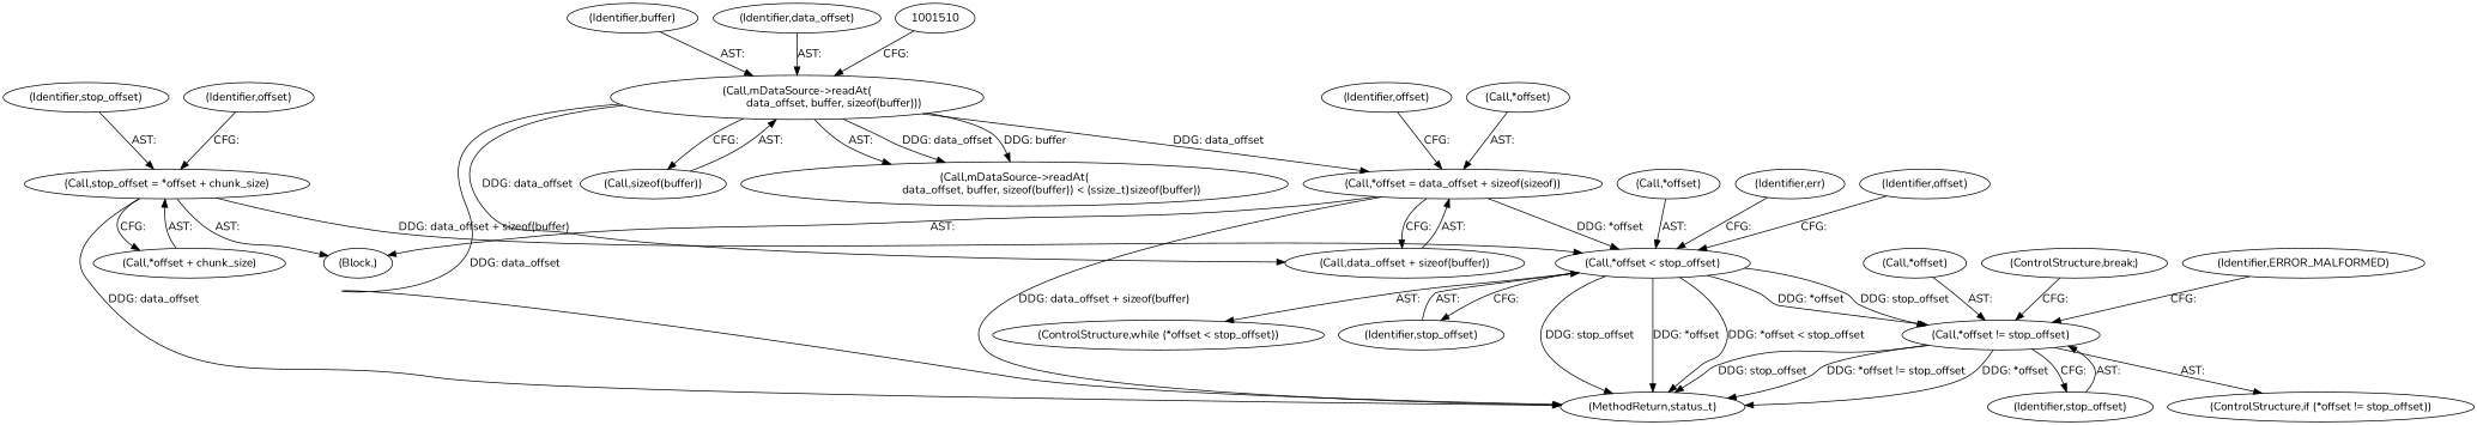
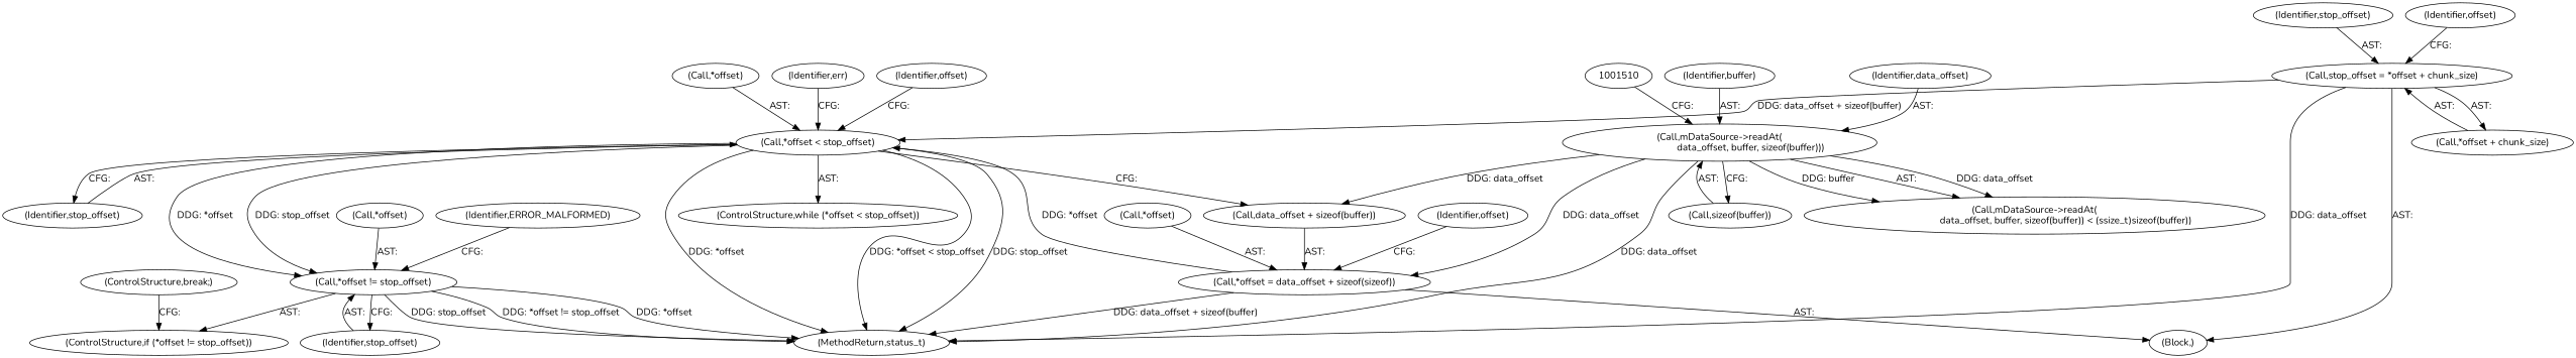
  digraph {
    fontname=Nunito
    node [fontname=Nunito]
    edge [fontname=Nunito]
    n1 [label="(Call,*offset != stop_offset)"]
    n2 [label="(MethodReturn,status_t)"]
    n3 [label="(Identifier,stop_offset)"]
    n4 [label="(ControlStructure,if (*offset != stop_offset))"]
    n5 [label="(Call,*offset < stop_offset)"]
    n6 [label="(Identifier,stop_offset)"]
    n7 [label="(ControlStructure,while (*offset < stop_offset))"]
    n8 [label="(Call,*offset = data_offset + sizeof(sizeof))"]
    n9 [label="(Block,)"]
    n10 [label="(Call,data_offset + sizeof(buffer))"]
    n11 [label="(Call,mDataSource->readAt(\n                        data_offset, buffer, sizeof(buffer)))"]
    n12 [label="(Call,sizeof(buffer))"]
    n13 [label="(Call,mDataSource->readAt(\n                        data_offset, buffer, sizeof(buffer)) < (ssize_t)sizeof(buffer))"]
    n14 [label="(Call,stop_offset = *offset + chunk_size)"]
    n15 [label="(Call,*offset + chunk_size)"]
    n16 [label="(Identifier,buffer)"]
    n17 [label="(Call,*offset)"]
    n18 [label="(Call,*offset)"]
    n19 [label="(Identifier,data_offset)"]
    n20 [label="(Identifier,offset)"]
    n21 [label="(Identifier,err)"]
    n22 [label="(Call,*offset)"]
    n23 [label="(Identifier,stop_offset)"]
    n24 [label="(Identifier,offset)"]
    n25 [label="(ControlStructure,break;)"]
    n26 [label="(Identifier,offset)"]
    n27 [label="(Identifier,ERROR_MALFORMED)"]
    1001510
    n1 -> n2 [label="DDG: stop_offset"]
    n1 -> n2 [label="DDG: *offset != stop_offset"]
    n1 -> n2 [label="DDG: *offset"]
    n1 -> n3 [label="CFG: "]
    n1 -> n4 [label="AST: "]
    n3 -> n1 [label="AST: "]
    n5 -> n1 [label="DDG: *offset"]
    n5 -> n1 [label="DDG: stop_offset"]
    n5 -> n2 [label="DDG: stop_offset"]
    n5 -> n2 [label="DDG: *offset"]
    n5 -> n2 [label="DDG: *offset < stop_offset"]
    n5 -> n6 [label="CFG: "]
    n5 -> n7 [label="AST: "]
    n6 -> n5 [label="AST: "]
    n8 -> n2 [label="DDG: data_offset + sizeof(buffer)"]
    n8 -> n5 [label="DDG: *offset"]
    n8 -> n9 [label="AST: "]
-   n8 -> n10 [label="CFG: "]
+   n5 -> n10 [label="CFG: "]
    n10 -> n8 [label="AST: "]
    n11 -> n2 [label="DDG: data_offset"]
    n11 -> n8 [label="DDG: data_offset"]
    n11 -> n10 [label="DDG: data_offset"]
    n11 -> n12 [label="CFG: "]
    n11 -> n13 [label="AST: "]
    n11 -> n13 [label="DDG: data_offset"]
    n11 -> n13 [label="DDG: buffer"]
    n12 -> n11 [label="AST: "]
    n14 -> n2 [label="DDG: data_offset"]
    n14 -> n5 [label="DDG: data_offset + sizeof(buffer)"]
    n14 -> n9 [label="AST: "]
-   n14 -> n15 [label="CFG: "]
+   n14 -> n15 [label="AST: "]
    n15 -> n14 [label="AST: "]
    n16 -> n11 [label="AST: "]
    n17 -> n5 [label="AST: "]
    n18 -> n1 [label="AST: "]
    n19 -> n11 [label="AST: "]
    n20 -> n8 [label="CFG: "]
    n21 -> n5 [label="CFG: "]
    n22 -> n8 [label="AST: "]
    n23 -> n14 [label="AST: "]
    n24 -> n14 [label="CFG: "]
-   n25 -> n1 [label="CFG: "]
+   n25 -> n4 [label="CFG: "]
    n26 -> n5 [label="CFG: "]
    n27 -> n1 [label="CFG: "]
    1001510 -> n11 [label="CFG: "]
  }
